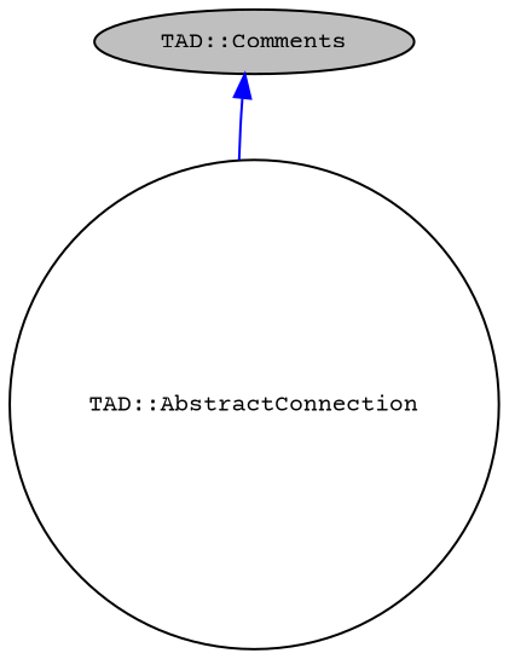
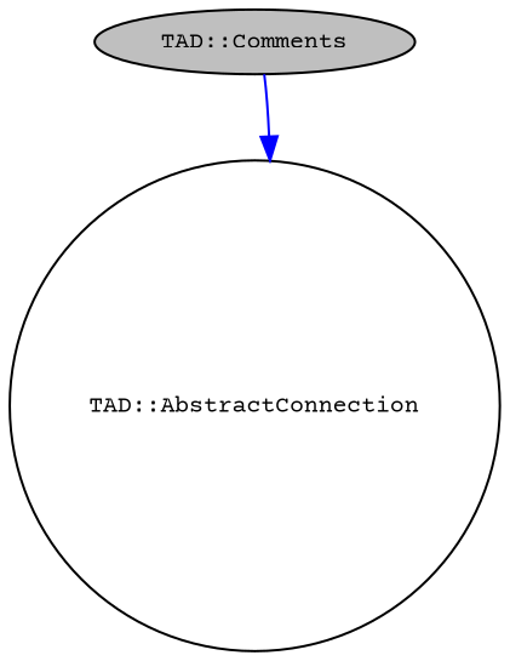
  digraph {
    fontname="Courier Prime"
    node [color=black fontname="Courier Prime" fontsize=10 style=filled]
    n1 [fillcolor=grey75 fontcolor=black height=0.2 label="TAD::Comments" shape=ellipse width=0.4]
    n2 [fillcolor=white height=0.2 label="TAD::AbstractConnection" shape=circle width=0.4]
-   n1 -> n2 [color=blue dir=back fontname="Courier Prime" fontsize=10 labelfontname=Helvetica labelfontsize=10 style=solid]
+   n2 -> n1 [color=blue dir=back fontname="Courier Prime" fontsize=10 labelfontname=Helvetica labelfontsize=10 style=solid]
  }
